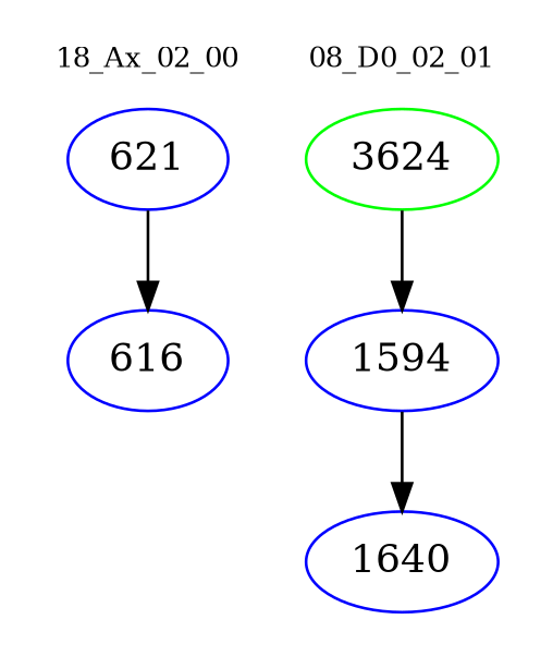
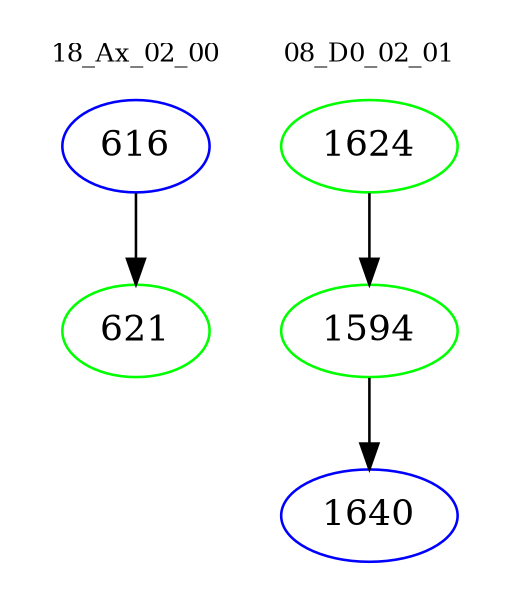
  digraph {
    node [color=blue]
    edge [color=black]
    n1 [label=616]
-   n2 [label=621]
-   n3 [color=green label=3624]
-   n4 [label=1594]
+   n2 [color=green label=621]
+   n3 [color=green label=1624]
+   n4 [color=green label=1594]
    n5 [label=1640]
    subgraph cluster_1 {
      color=white
      fontsize=10
      label="18_Ax_02_00"
      n1
      n2
    }
    subgraph cluster_2 {
      color=white
      fontsize=10
      label="08_D0_02_01"
      n3
      n4
      n5
    }
-   n2 -> n1
+   n1 -> n2
    n3 -> n4
    n4 -> n5
  }
